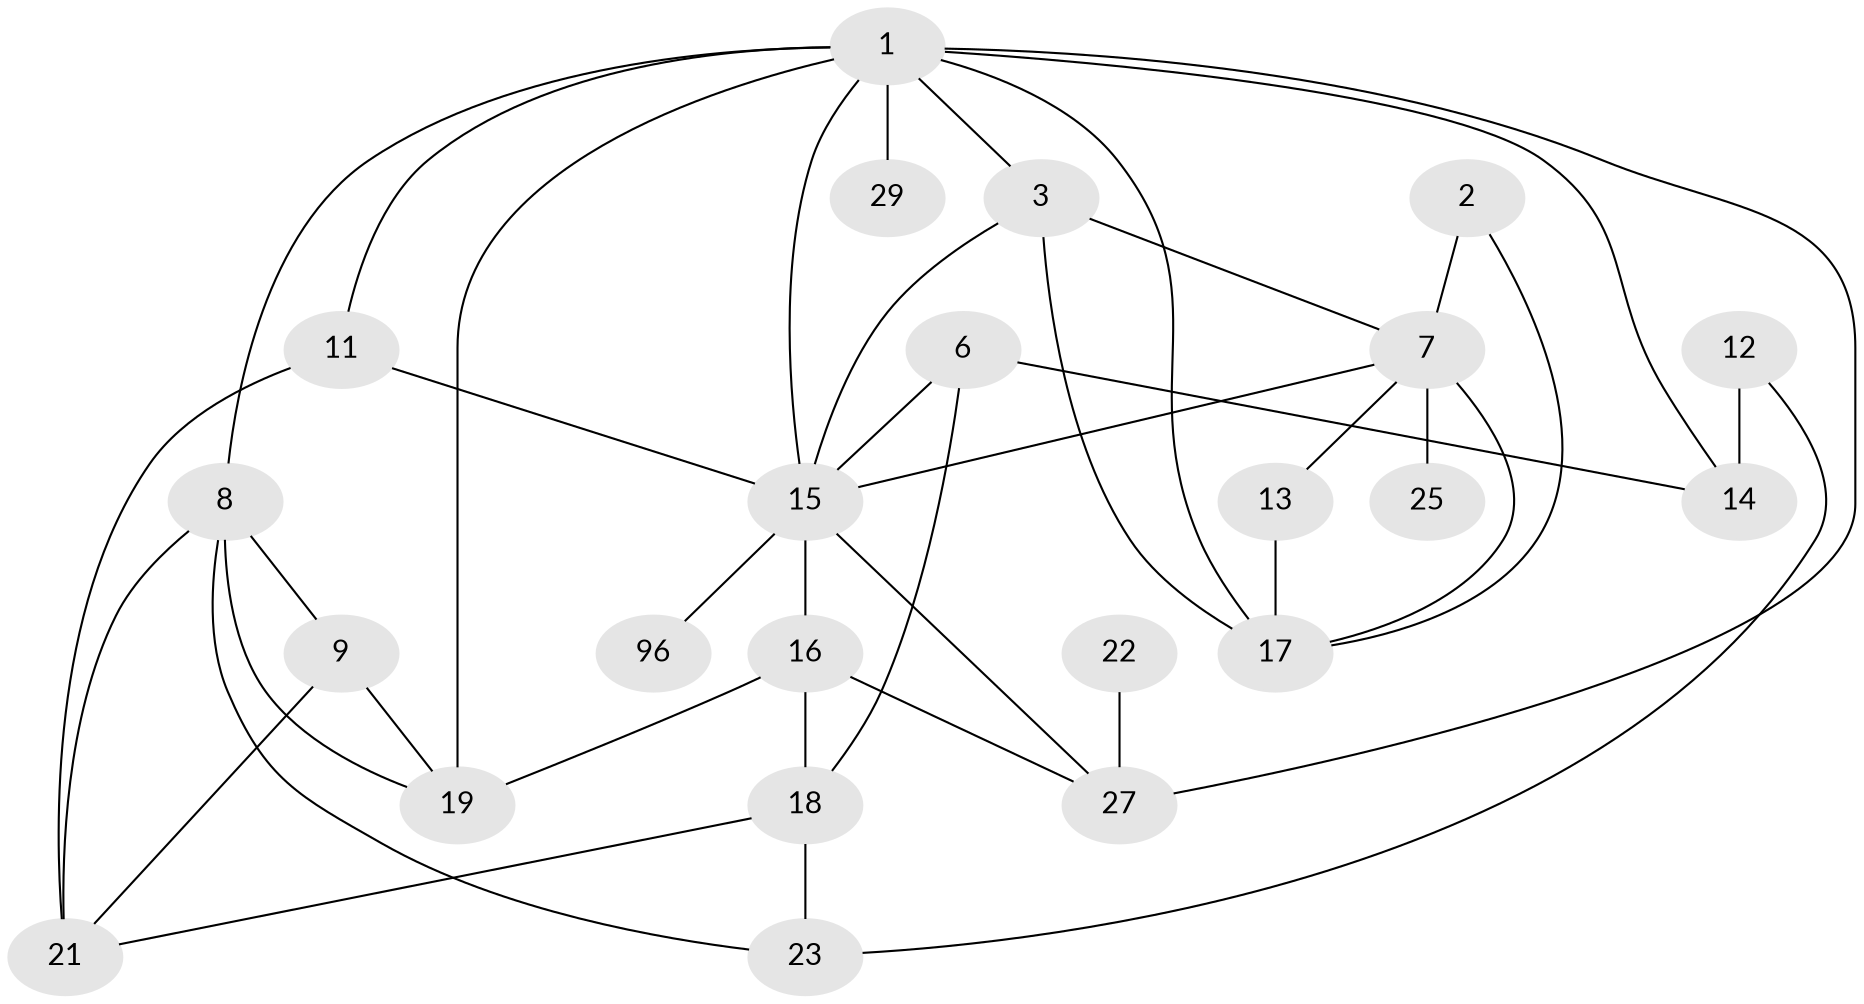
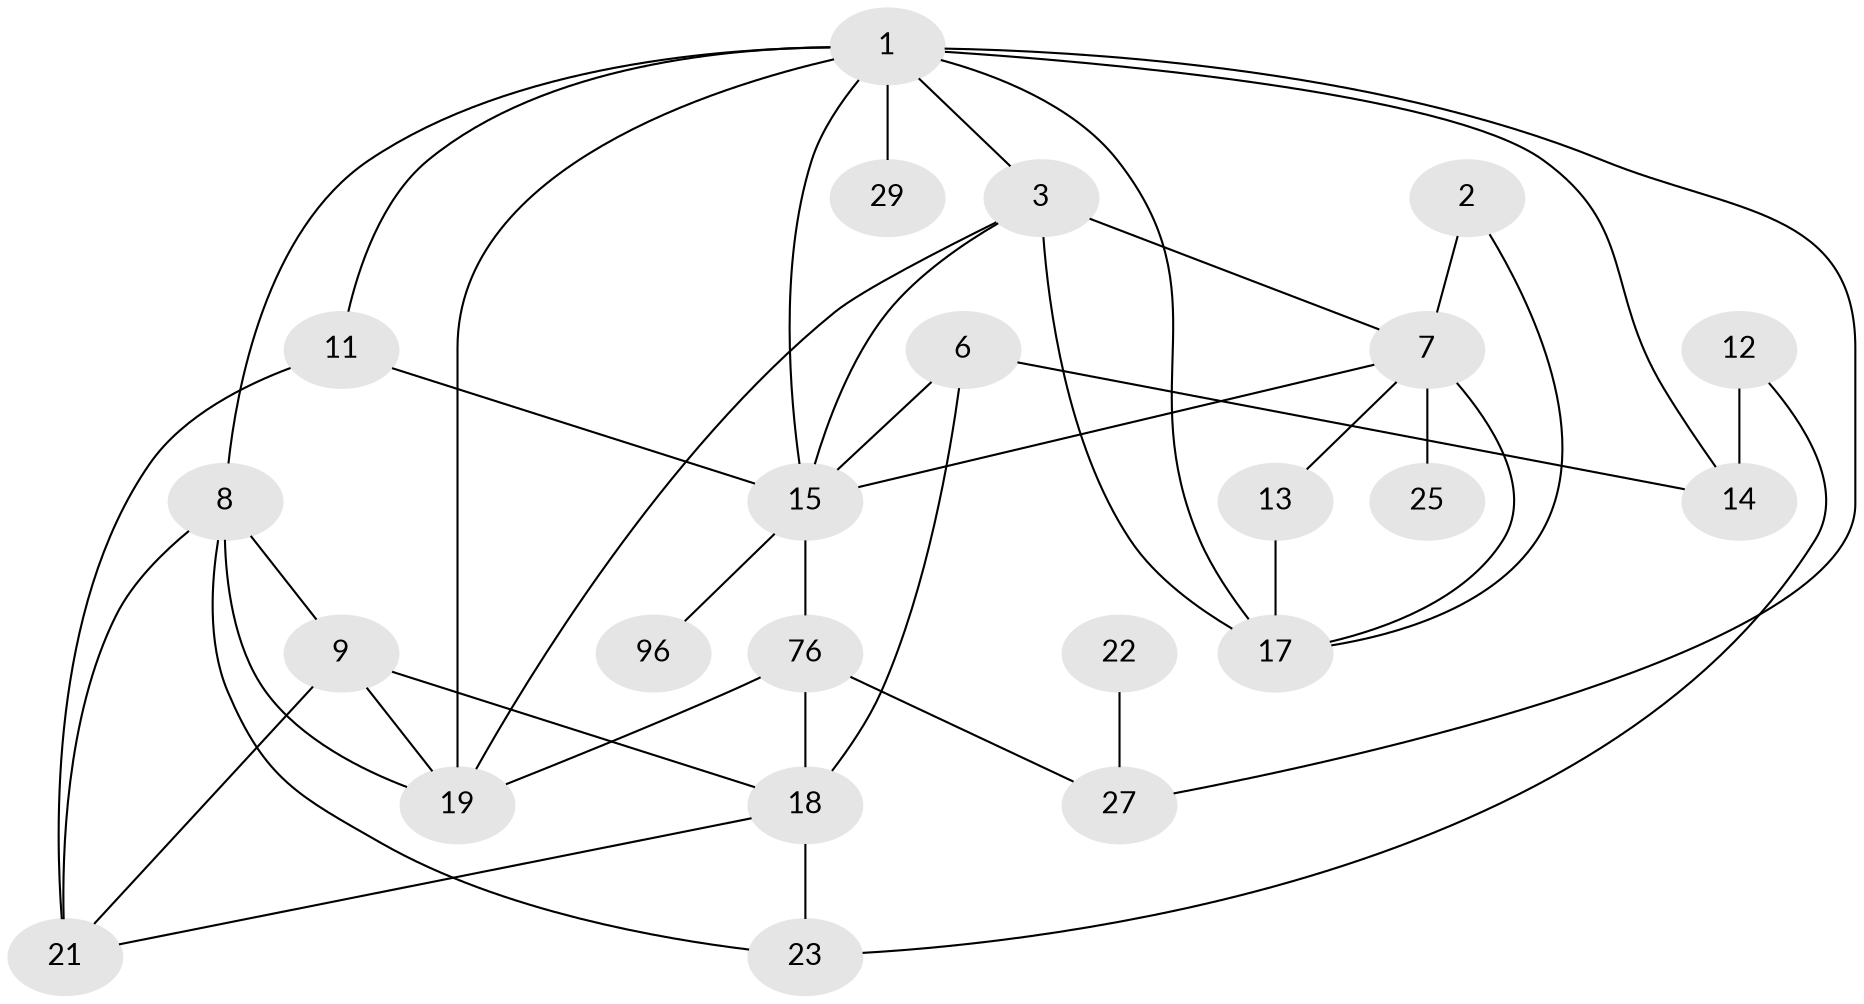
  graph {
    fontname=Lato
    node [color=gray90 fontname=Lato style=filled]
    edge [fontname=Lato weight=1.0]
    1
    3
    8
    11
    14
    15
    17
    19
    27
    29
    7
    9
    21
    23
-   16
+   16 [label=76]
    n16 [label=96]
    2
    13
    25
    6
    18
    22
    12
    1 -- 3
    1 -- 8
    1 -- 11
    1 -- 14
    1 -- 15 [weight=2.0]
    1 -- 17
    1 -- 19
    1 -- 27 [weight=2.0]
    1 -- 29 [weight=2.0]
    3 -- 15
    3 -- 17
+   3 -- 19
    3 -- 7 [weight=2.0]
    8 -- 19
    8 -- 9
    8 -- 21
    8 -- 23
    11 -- 15
    11 -- 21 [weight=2.0]
-   15 -- 27
    15 -- 16
    15 -- n16
    7 -- 15
    7 -- 17
    7 -- 13
    7 -- 25 [weight=3.0]
    9 -- 19
    9 -- 21
+   9 -- 18
    16 -- 19
    16 -- 27
    16 -- 18
    2 -- 17
    2 -- 7
    13 -- 17
    6 -- 14
    6 -- 15
    6 -- 18 [weight=2.0]
    18 -- 21
    18 -- 23
    22 -- 27
    12 -- 14
    12 -- 23
  }
